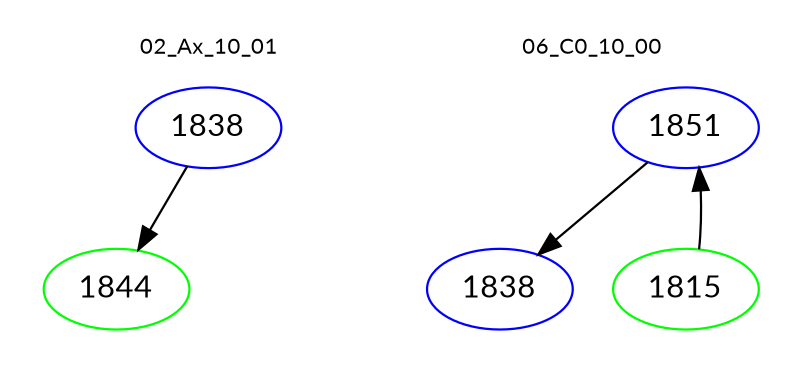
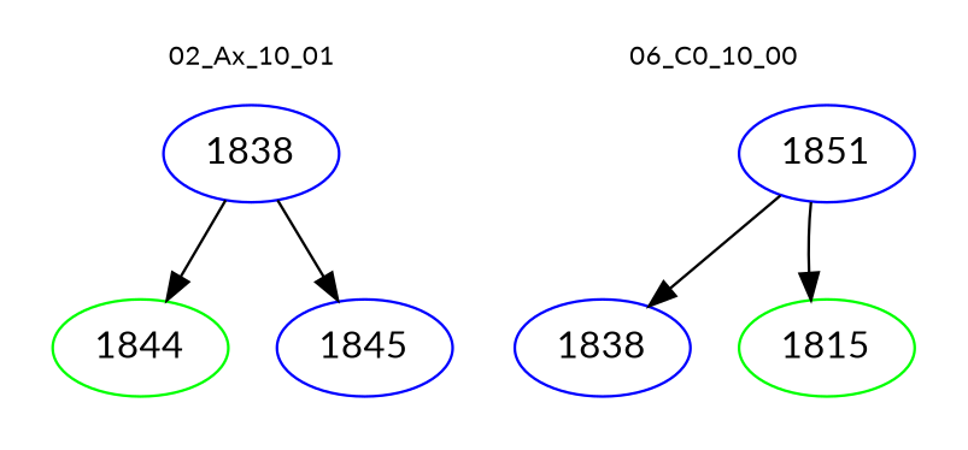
  digraph {
    fontname=Lato
    node [color=blue fontname=Lato]
    edge [color=black fontname=Lato]
    n1 [label=1838]
    n2 [color=green label=1844]
+   n3 [label=1845]
    n4 [label=1851]
    n5 [label=1838]
    n6 [color=green label=1815]
    subgraph cluster_1 {
      color=white
      fontsize=10
      label="02_Ax_10_01"
      n1
      n2
+     n3
    }
    subgraph cluster_2 {
      color=white
      fontsize=10
      label="06_C0_10_00"
      n4
      n5
      n6
    }
    n1 -> n2
+   n1 -> n3
    n4 -> n5
-   n6 -> n4
+   n4 -> n6
  }
